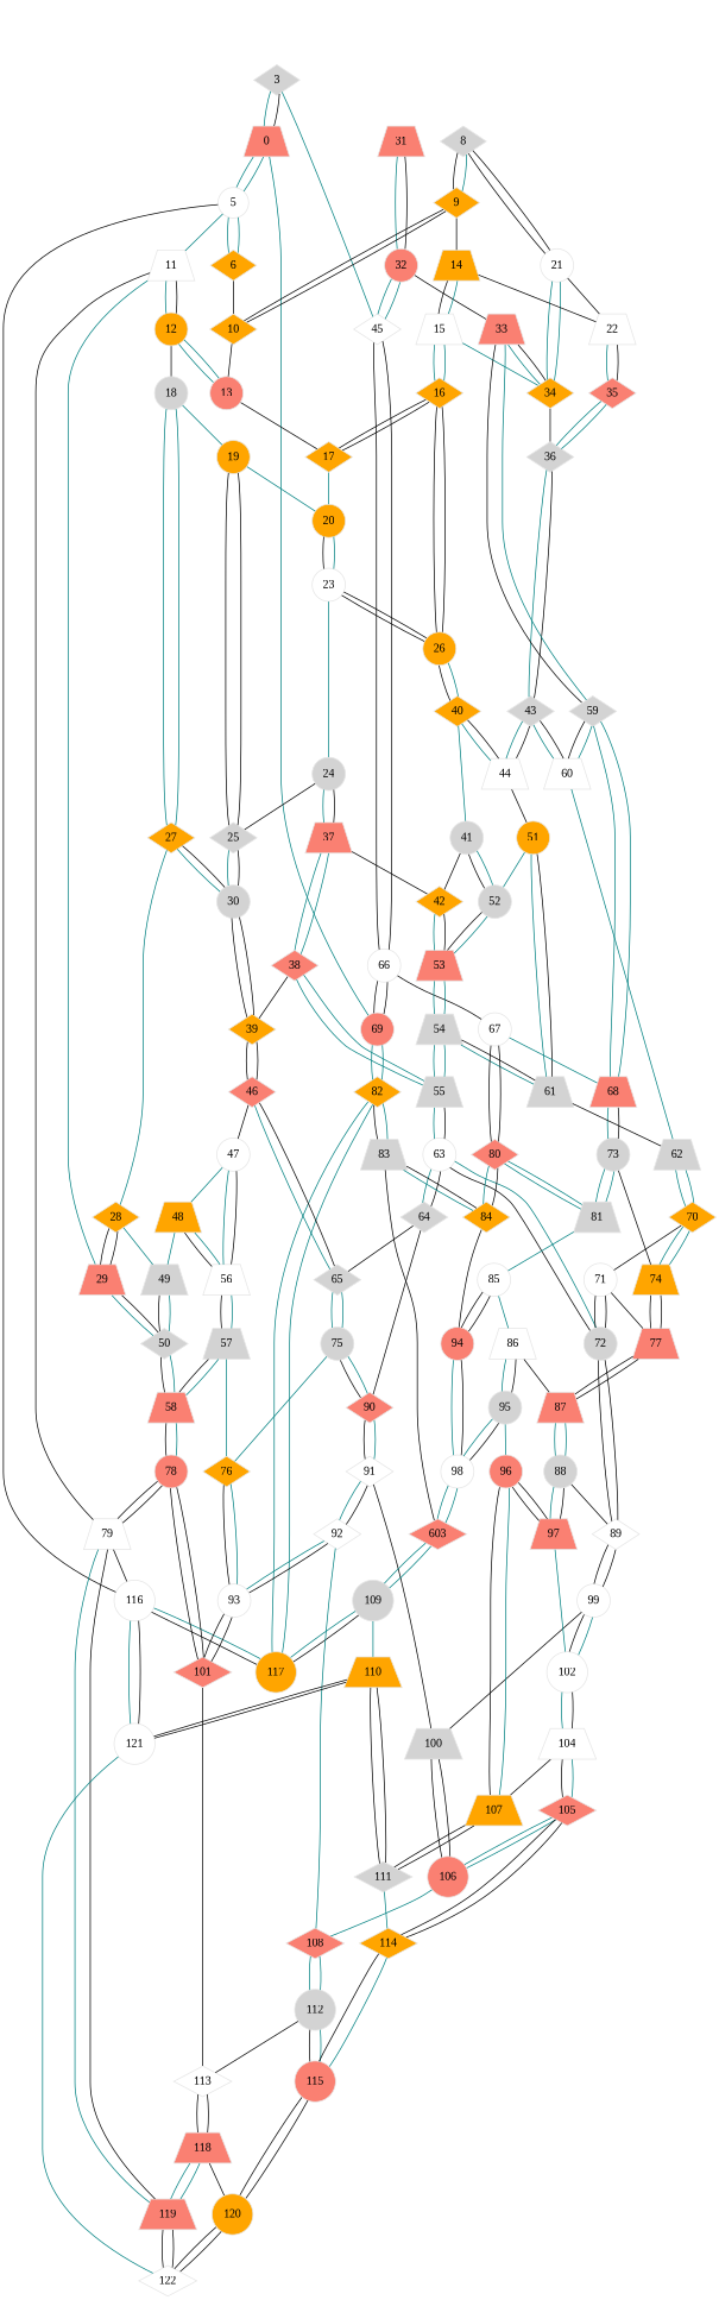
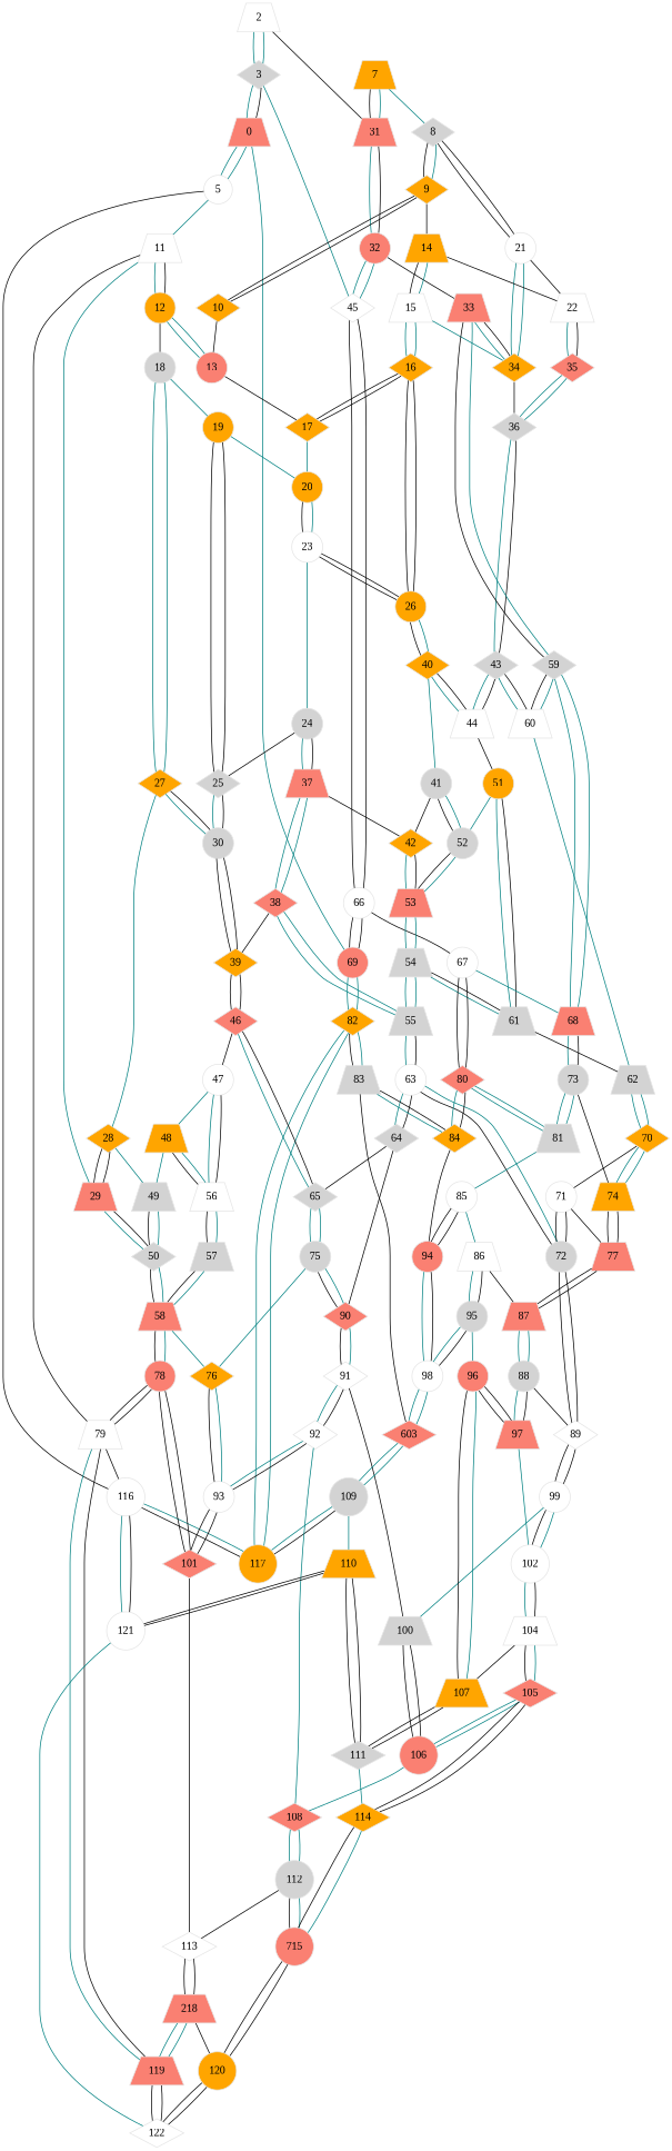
  graph {
    fontname="Liberation Serif"
    node [color=gray90 fillcolor=white fontname="Liberation Serif" shape=circle style=filled]
    edge [color=black fontname="Liberation Serif"]
+   2 [shape=trapezium]
    3 [fillcolor=lightgrey shape=diamond]
    31 [fillcolor=salmon shape=trapezium]
+   7 [fillcolor=orange shape=trapezium]
    8 [fillcolor=lightgrey shape=diamond]
    n6 [fillcolor=salmon label=0 shape=trapezium]
    45 [shape=diamond]
    32 [fillcolor=salmon]
    5
    69 [fillcolor=salmon]
    66
-   6 [fillcolor=orange shape=diamond]
    11 [shape=trapezium]
    116
    82 [fillcolor=orange shape=diamond]
    10 [fillcolor=orange shape=diamond]
    12 [fillcolor=orange]
    29 [fillcolor=salmon shape=trapezium]
    79 [shape=trapezium]
    117 [fillcolor=orange]
    121
    13 [fillcolor=salmon]
    9 [fillcolor=orange shape=diamond]
    21
    14 [fillcolor=orange shape=trapezium]
    22 [shape=trapezium]
    34 [fillcolor=orange shape=diamond]
    15 [shape=trapezium]
    17 [fillcolor=orange shape=diamond]
    18 [fillcolor=lightgrey]
    50 [fillcolor=lightgrey shape=diamond]
    119 [fillcolor=salmon shape=trapezium]
    19 [fillcolor=orange]
    27 [fillcolor=orange shape=diamond]
    20 [fillcolor=orange]
    16 [fillcolor=orange shape=diamond]
    35 [fillcolor=salmon shape=diamond]
    26 [fillcolor=orange]
    36 [fillcolor=lightgrey shape=diamond]
    40 [fillcolor=orange shape=diamond]
    23
    25 [fillcolor=lightgrey shape=diamond]
    30 [fillcolor=lightgrey]
    28 [fillcolor=orange shape=diamond]
    24 [fillcolor=lightgrey]
    37 [fillcolor=salmon shape=trapezium]
    38 [fillcolor=salmon shape=diamond]
    42 [fillcolor=orange shape=diamond]
    39 [fillcolor=orange shape=diamond]
    41 [fillcolor=lightgrey]
    44 [shape=trapezium]
    49 [fillcolor=lightgrey shape=trapezium]
    58 [fillcolor=salmon shape=trapezium]
    46 [fillcolor=salmon shape=diamond]
    33 [fillcolor=salmon shape=trapezium]
    59 [fillcolor=lightgrey shape=diamond]
    60 [shape=trapezium]
    68 [fillcolor=salmon shape=trapezium]
    43 [fillcolor=lightgrey shape=diamond]
    55 [fillcolor=lightgrey shape=trapezium]
    53 [fillcolor=salmon shape=trapezium]
    63
    47
    65 [fillcolor=lightgrey shape=diamond]
    52 [fillcolor=lightgrey]
    51 [fillcolor=orange]
    54 [fillcolor=lightgrey shape=trapezium]
    62 [fillcolor=lightgrey shape=trapezium]
    61 [fillcolor=lightgrey shape=trapezium]
    67
    48 [fillcolor=orange shape=trapezium]
    56 [shape=trapezium]
    75 [fillcolor=lightgrey]
    57 [fillcolor=lightgrey shape=trapezium]
    78 [fillcolor=salmon]
    64 [fillcolor=lightgrey shape=diamond]
    72 [fillcolor=lightgrey]
    76 [fillcolor=orange shape=diamond]
    93
    101 [fillcolor=salmon shape=diamond]
    73 [fillcolor=lightgrey]
    70 [fillcolor=orange shape=diamond]
    71
    74 [fillcolor=orange shape=trapezium]
    90 [fillcolor=salmon shape=diamond]
    89 [shape=diamond]
    91 [shape=diamond]
    80 [fillcolor=salmon shape=diamond]
    81 [fillcolor=lightgrey shape=trapezium]
    84 [fillcolor=orange shape=diamond]
    83 [fillcolor=lightgrey shape=trapezium]
    77 [fillcolor=salmon shape=trapezium]
    87 [fillcolor=salmon shape=trapezium]
    99
    85
    88 [fillcolor=lightgrey]
    113 [shape=diamond]
    122 [shape=diamond]
    94 [fillcolor=salmon]
    86 [shape=trapezium]
    n101 [fillcolor=salmon label=603 shape=diamond]
    109 [fillcolor=lightgrey]
    98
    95 [fillcolor=lightgrey]
    96 [fillcolor=salmon]
    97 [fillcolor=salmon shape=trapezium]
    102
    100 [fillcolor=lightgrey shape=trapezium]
    92 [shape=diamond]
    108 [fillcolor=salmon shape=diamond]
    106 [fillcolor=salmon]
    112 [fillcolor=lightgrey]
    107 [fillcolor=orange shape=trapezium]
    111 [fillcolor=lightgrey shape=diamond]
    104 [shape=trapezium]
-   118 [fillcolor=salmon shape=trapezium]
+   118 [fillcolor=salmon shape=trapezium label=218]
    105 [fillcolor=salmon shape=diamond]
    110 [fillcolor=orange shape=trapezium]
    114 [fillcolor=orange shape=diamond]
-   115 [fillcolor=salmon]
+   115 [fillcolor=salmon label=715]
    120 [fillcolor=orange]
+   2 -- 3 [color=teal]
+   2 -- 3 [color=teal]
+   2 -- 31
    3 -- n6 [color=teal]
    3 -- n6
    3 -- 45 [color=teal]
    31 -- 32 [color=teal]
    31 -- 32
+   7 -- 31
+   7 -- 31 [color=teal]
+   7 -- 8 [color=teal]
    8 -- 9
    8 -- 9 [color=teal]
    8 -- 21
    8 -- 21
    n6 -- 5 [color=teal]
    n6 -- 5 [color=teal]
    n6 -- 69 [color=teal]
    45 -- 66
    45 -- 66
    32 -- 45 [color=teal]
    32 -- 45 [color=teal]
    32 -- 33
-   5 -- 6 [color=teal]
-   5 -- 6 [color=teal]
    5 -- 11 [color=teal]
    5 -- 116
    69 -- 82 [color=teal]
    69 -- 82 [color=teal]
    66 -- 69
    66 -- 69
    66 -- 67
-   6 -- 10
    11 -- 12 [color=teal]
    11 -- 12
    11 -- 29 [color=teal]
    11 -- 79
    116 -- 117
    116 -- 117 [color=teal]
    116 -- 121 [color=teal]
    116 -- 121
    82 -- 117 [color=teal]
    82 -- 117 [color=teal]
    82 -- 83
    82 -- 83 [color=teal]
    10 -- 13
    12 -- 13 [color=teal]
    12 -- 13 [color=teal]
    12 -- 18
    29 -- 50 [color=teal]
    29 -- 50
    79 -- 116
    79 -- 119 [color=teal]
    79 -- 119
    121 -- 122 [color=teal]
    13 -- 17
    9 -- 10
    9 -- 10
    9 -- 14
    21 -- 22
    21 -- 34 [color=teal]
    21 -- 34 [color=teal]
    14 -- 22
    14 -- 15
    14 -- 15 [color=teal]
    22 -- 35 [color=teal]
    22 -- 35
    34 -- 36
    15 -- 34 [color=teal]
    15 -- 16 [color=teal]
    15 -- 16 [color=teal]
    17 -- 20 [color=teal]
    18 -- 19 [color=teal]
    18 -- 27 [color=teal]
    18 -- 27 [color=teal]
    50 -- 58
    50 -- 58 [color=teal]
    119 -- 122
    119 -- 122
    19 -- 20 [color=teal]
    19 -- 25
    19 -- 25
    27 -- 30 [color=teal]
    27 -- 30
    27 -- 28 [color=teal]
    20 -- 23
    20 -- 23 [color=teal]
    16 -- 17
    16 -- 17
    16 -- 26
    16 -- 26
    35 -- 36 [color=teal]
    35 -- 36 [color=teal]
    26 -- 40
    26 -- 40 [color=teal]
    36 -- 43 [color=teal]
    36 -- 43
    40 -- 41 [color=teal]
    40 -- 44 [color=teal]
    40 -- 44
    23 -- 26
    23 -- 26
    23 -- 24 [color=teal]
    25 -- 30 [color=teal]
    25 -- 30
    30 -- 39
    30 -- 39
    28 -- 29
    28 -- 29
    28 -- 49 [color=teal]
    24 -- 25
    24 -- 37 [color=teal]
    24 -- 37
    37 -- 38 [color=teal]
    37 -- 38 [color=teal]
    37 -- 42
    38 -- 39
    38 -- 55 [color=teal]
    38 -- 55 [color=teal]
    42 -- 53 [color=teal]
    42 -- 53
    39 -- 46
    39 -- 46
    41 -- 42
    41 -- 52
    41 -- 52 [color=teal]
    44 -- 51
    49 -- 50
    49 -- 50 [color=teal]
    58 -- 78
    58 -- 78 [color=teal]
    46 -- 47
    46 -- 65 [color=teal]
    46 -- 65
    33 -- 34 [color=teal]
    33 -- 34
    33 -- 59
    33 -- 59 [color=teal]
    59 -- 60
    59 -- 60 [color=teal]
    59 -- 68 [color=teal]
    59 -- 68 [color=teal]
    60 -- 62 [color=teal]
    68 -- 73 [color=teal]
    68 -- 73
    43 -- 44 [color=teal]
    43 -- 44
    43 -- 60 [color=teal]
    43 -- 60
    55 -- 63 [color=teal]
    55 -- 63
    53 -- 54 [color=teal]
    53 -- 54 [color=teal]
    63 -- 64 [color=teal]
    63 -- 64
    63 -- 72
    63 -- 72 [color=teal]
    47 -- 48 [color=teal]
    47 -- 56 [color=teal]
    47 -- 56
    65 -- 75 [color=teal]
    65 -- 75 [color=teal]
    52 -- 53
    52 -- 53 [color=teal]
    51 -- 52 [color=teal]
    51 -- 61 [color=teal]
    51 -- 61
    54 -- 55 [color=teal]
    54 -- 55 [color=teal]
    54 -- 61 [color=teal]
    54 -- 61
    62 -- 70 [color=teal]
    62 -- 70 [color=teal]
    61 -- 62
    67 -- 68 [color=teal]
    67 -- 80
    67 -- 80
    48 -- 49 [color=teal]
    48 -- 56
    48 -- 56 [color=teal]
    56 -- 57
    56 -- 57 [color=teal]
    75 -- 76 [color=teal]
    75 -- 90
    75 -- 90 [color=teal]
    57 -- 58
    57 -- 58 [color=teal]
-   57 -- 76 [color=teal]
+   58 -- 76 [color=teal]
    78 -- 79
    78 -- 79
    78 -- 101
    78 -- 101
    64 -- 65
    64 -- 90
    72 -- 89
    72 -- 89
    76 -- 93
    76 -- 93 [color=teal]
    93 -- 101
    93 -- 101
    101 -- 113
    73 -- 74
    73 -- 81 [color=teal]
    73 -- 81 [color=teal]
    70 -- 71
    70 -- 74 [color=teal]
    70 -- 74 [color=teal]
    71 -- 72
    71 -- 72
    71 -- 77
    74 -- 77
    74 -- 77
    90 -- 91
    90 -- 91 [color=teal]
    89 -- 99
    89 -- 99
    91 -- 100
    91 -- 92 [color=teal]
    91 -- 92
    80 -- 81 [color=teal]
    80 -- 81 [color=teal]
    80 -- 84 [color=teal]
    80 -- 84
    81 -- 85 [color=teal]
    84 -- 94
    83 -- 84 [color=teal]
    83 -- 84
    83 -- n101
    77 -- 87
    77 -- 87
    87 -- 88 [color=teal]
    87 -- 88 [color=teal]
    99 -- 102
    99 -- 102 [color=teal]
-   99 -- 100
+   99 -- 100 [color=teal]
    85 -- 94
    85 -- 94
    85 -- 86 [color=teal]
    88 -- 89
    88 -- 97 [color=teal]
    88 -- 97
    113 -- 118
    113 -- 118
    94 -- 98 [color=teal]
    94 -- 98
    86 -- 87
    86 -- 95 [color=teal]
    86 -- 95
    n101 -- 109 [color=teal]
    n101 -- 109 [color=teal]
    109 -- 117 [color=teal]
    109 -- 117
    109 -- 110 [color=teal]
    98 -- n101 [color=teal]
    98 -- n101 [color=teal]
    95 -- 98 [color=teal]
    95 -- 98
    95 -- 96 [color=teal]
    96 -- 97
    96 -- 97
    96 -- 107
    96 -- 107 [color=teal]
    97 -- 102 [color=teal]
    102 -- 104 [color=teal]
    102 -- 104
    100 -- 106
    100 -- 106
    92 -- 93 [color=teal]
    92 -- 93
    92 -- 108 [color=teal]
    108 -- 112 [color=teal]
    108 -- 112 [color=teal]
    106 -- 108 [color=teal]
    112 -- 113
    112 -- 115
    112 -- 115 [color=teal]
    107 -- 111
    107 -- 111
    111 -- 114 [color=teal]
    104 -- 107
    104 -- 105
    104 -- 105 [color=teal]
    118 -- 119 [color=teal]
    118 -- 119 [color=teal]
    118 -- 120
    105 -- 106 [color=teal]
    105 -- 106 [color=teal]
    105 -- 114
    105 -- 114
    110 -- 121
    110 -- 121
    110 -- 111
    110 -- 111
    114 -- 115
    114 -- 115 [color=teal]
    115 -- 120
    115 -- 120
    120 -- 122
    120 -- 122
  }
